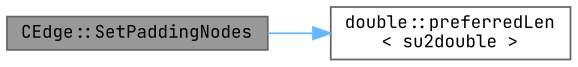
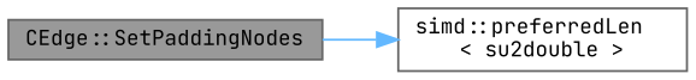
  digraph {
    rankdir=LR
    fontname="JetBrains Mono"
    node [fontname="JetBrains Mono" fontsize=10 shape=box style=filled]
    n1 [color=gray40 fillcolor=grey60 fontcolor=black height=0.2 label="CEdge::SetPaddingNodes" width=0.4]
-   n2 [color=grey40 fillcolor=white height=0.2 label="double::preferredLen\l\< su2double \>" width=0.4]
+   n2 [color=grey40 fillcolor=white height=0.2 label="simd::preferredLen\l\< su2double \>" width=0.4]
    n1 -> n2 [color=steelblue1 fontname="JetBrains Mono" fontsize=10 labelfontname=Helvetica labelfontsize=10 style=solid]
  }
